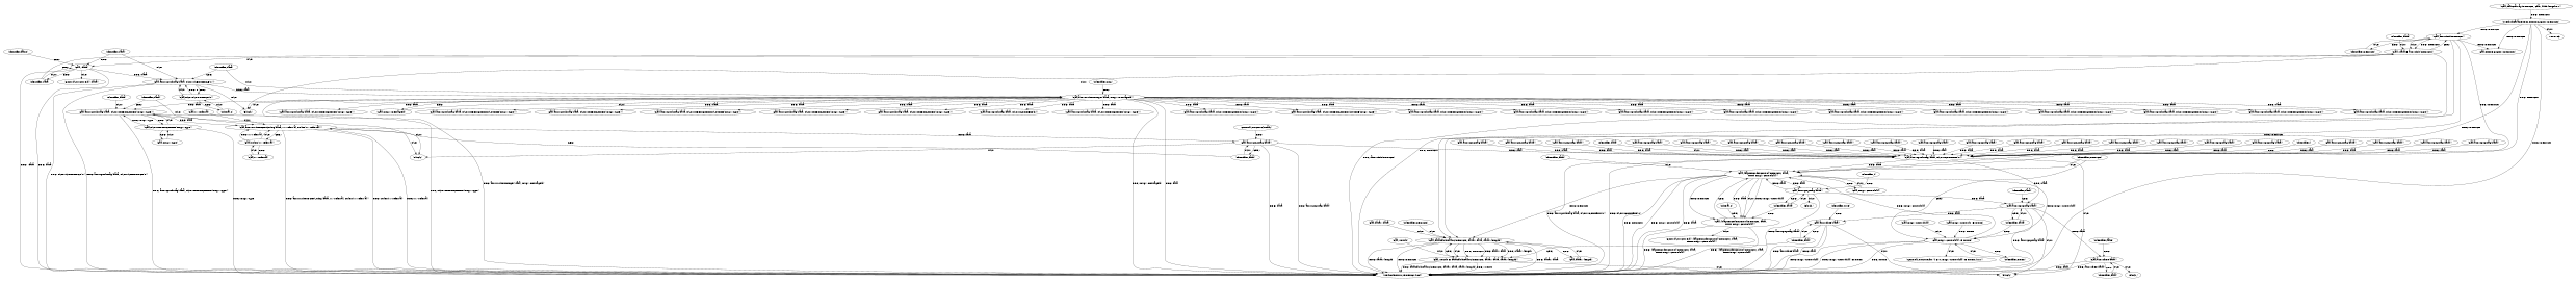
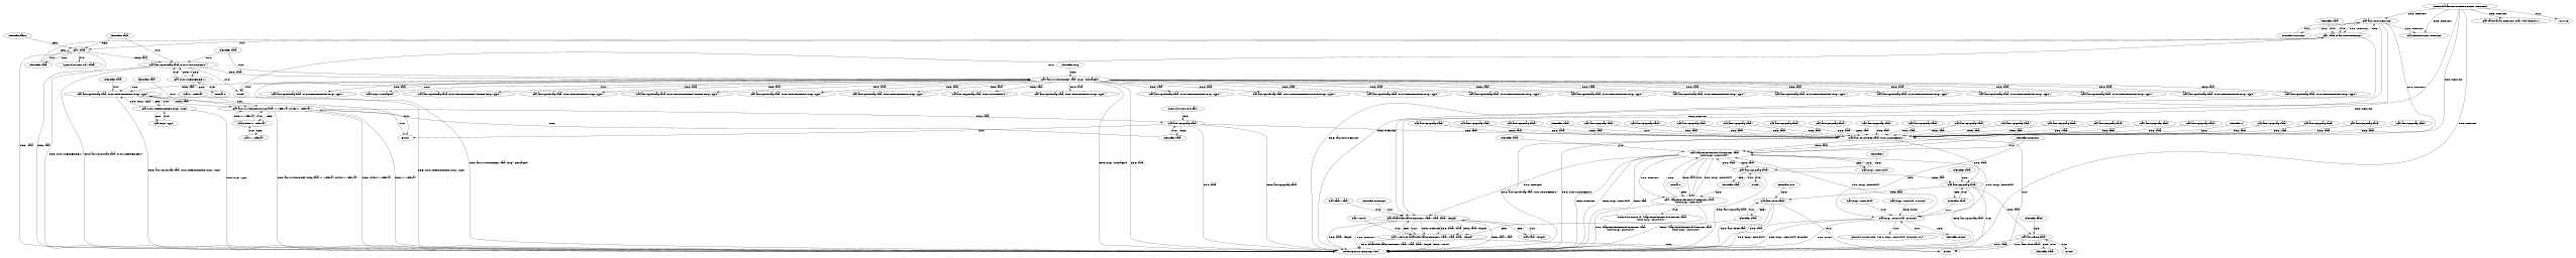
  digraph {
    n1 [label="(Call,asn1_write_OctetString(data, r->referral, strlen(r->referral)))"]
    n2 [label="(Call,strlen(r->referral))"]
    n3 [label="(Call,asn1_pop_tag(data))"]
    n4 [label="(MethodReturn,_PUBLIC_ bool)"]
    n5 [label="(Block,)"]
    n6 [label="(Call,r->referral)"]
-   n7 [label="(Call,asn1_push_tag(data, ASN1_CONTEXT(0)))"]
+   n7 [label="(Call,asn1_push_free(data, ASN1_CONTEXT(0)))"]
    n8 [label="(Identifier,data)"]
    n9 [label="(Call,asn1_push_tag(data, ASN1_APPLICATION(msg->type)))"]
    n10 [label="(Call,ASN1_APPLICATION(msg->type))"]
    n11 [label="(Call,msg->type)"]
    n12 [label="(Call,asn1_write_Integer(data, msg->messageid))"]
    n13 [label="(Call,asn1_push_tag(data, ASN1_APPLICATION(msg->type)))"]
    n14 [label="(Block,)"]
    n15 [label="(Call,asn1_push_tag(data, ASN1_APPLICATION(msg->type)))"]
    n16 [label="(Call,asn1_push_tag(data, ASN1_APPLICATION(msg->type)))"]
    n17 [label="(Call,asn1_push_tag(data, ASN1_APPLICATION(msg->type)))"]
    n18 [label="(Call,asn1_push_tag(data, ASN1_APPLICATION(msg->type)))"]
    n19 [label="(Call,asn1_push_tag(data, ASN1_APPLICATION(msg->type)))"]
    n20 [label="(Call,asn1_push_tag(data, ASN1_APPLICATION(msg->type)))"]
    n21 [label="(Call,asn1_push_tag(data, ASN1_APPLICATION(msg->type)))"]
    n22 [label="(Call,asn1_push_tag(data, ASN1_APPLICATION(msg->type)))"]
    n23 [label="(Call,asn1_push_tag(data, ASN1_APPLICATION(msg->type)))"]
    n24 [label="(Call,msg->messageid)"]
    n25 [label="(Call,asn1_push_tag(data, ASN1_APPLICATION_SIMPLE(msg->type)))"]
    n26 [label="(Call,asn1_push_tag(data, ASN1_APPLICATION(msg->type)))"]
    n27 [label="(Call,asn1_push_tag(data, ASN1_APPLICATION_SIMPLE(msg->type)))"]
    n28 [label="(Call,asn1_push_tag(data, ASN1_APPLICATION(msg->type)))"]
    n29 [label="(Call,asn1_push_tag(data, ASN1_APPLICATION(msg->type)))"]
-   n30 [label="(Call,asn1_push_tag(data, ASN1_CONTEXT(3)))"]
+   n30 [label="(Call,asn1_type_tag(data, ASN1_CONTEXT(3)))"]
    n31 [label="(Call,asn1_push_tag(data, ASN1_APPLICATION(msg->type)))"]
    n32 [label="(Call,asn1_push_tag(data, ASN1_APPLICATION(msg->type)))"]
    n33 [label="(Call,asn1_push_tag(data, ASN1_APPLICATION_SIMPLE(msg->type)))"]
    n34 [label="(Call,asn1_push_tag(data, ASN1_APPLICATION(msg->type)))"]
    n35 [label="(Call,asn1_push_tag(data, ASN1_SEQUENCE(0)))"]
    n36 [label="(Call,ASN1_SEQUENCE(0))"]
    n37 [label="(Literal,0)"]
    n38 [label="(Call,!data)"]
    n39 [label="(Identifier,data)"]
    n40 [label="(ControlStructure,if (!data))"]
    n41 [label="(Call,*data = asn1_init(mem_ctx))"]
    n42 [label="(Call,asn1_init(mem_ctx))"]
    n43 [label="(Call,ldap_encode_control(mem_ctx, data,\n\t\t\t\t\t\t msg->controls[i]))"]
    n44 [label="(Call,data_blob_talloc(mem_ctx, data->data, data->length))"]
    n45 [label="(Call,TALLOC_CTX *mem_ctx)"]
    n46 [label="(Identifier,mem_ctx)"]
    n47 [label="(Call,msg->controls[i] != NULL)"]
    n48 [label="(Call,!ldap_encode_control(mem_ctx, data,\n\t\t\t\t\t\t msg->controls[i]))"]
    n49 [label="(Call,asn1_pop_tag(data))"]
    n50 [label="(Call,msg->controls[i])"]
    n51 [label="(Call,*result = data_blob_talloc(mem_ctx, data->data, data->length))"]
    n52 [label="(Call,data->length)"]
    n53 [label="(MethodParameterIn,TALLOC_CTX *mem_ctx)"]
    n54 [label="(Call,talloc_array(mem_ctx, char, blob.length+1))"]
    1000103
    n56 [label="(Call,asn1_pop_tag(data))"]
    n57 [label="(Block,)"]
    n58 [label="(Call,asn1_free(data))"]
    n59 [label="(Call,asn1_free(data))"]
    n60 [label="(Identifier,data)"]
    n61 [label="(ControlStructure,for (i = 0; msg->controls[i] != NULL; i++))"]
    n62 [label="(Identifier,NULL)"]
    n63 [label="(ControlStructure,if (!ldap_encode_control(mem_ctx, data,\n\t\t\t\t\t\t msg->controls[i])))"]
    n64 [label="(Identifier,data)"]
    n65 [label="(Block,)"]
    n66 [label="(Block,)"]
    n67 [label="(Identifier,data)"]
    n68 [label="(Identifier,data)"]
    n69 [label="(Identifier,i)"]
    n70 [label="(Call,asn1_pop_tag(data))"]
    n71 [label="(Identifier,false)"]
    n72 [label="(Literal,0)"]
    n73 [label="(Identifier,i)"]
    n74 [label="(Identifier,data)"]
    n75 [label="(Call,asn1_pop_tag(data))"]
    n76 [label="(Call,asn1_pop_tag(data))"]
    n77 [label="(Call,asn1_pop_tag(data))"]
    n78 [label="(Call,asn1_pop_tag(data))"]
    n79 [label="(ControlStructure,break;)"]
    n80 [label="(Identifier,data)"]
    n81 [label="(Call,asn1_pop_tag(data))"]
    n82 [label="(Identifier,mem_ctx)"]
    n83 [label="(Identifier,msg)"]
    n84 [label="(Call,asn1_pop_tag(data))"]
    n85 [label="(Call,asn1_pop_tag(data))"]
    n86 [label="(Call,*result)"]
    n87 [label="(Identifier,data)"]
    n88 [label="(Call,r->referral)"]
    n89 [label="(Identifier,data)"]
    n90 [label="(Call,msg->controls[i])"]
    n91 [label="(Call,asn1_pop_tag(data))"]
    n92 [label="(Call,asn1_pop_tag(data))"]
    n93 [label="(Call,msg->controls != NULL)"]
    n94 [label="(Identifier,data)"]
    n95 [label="(Call,asn1_pop_tag(data))"]
    n96 [label="(Call,asn1_pop_tag(data))"]
    n97 [label="(Call,data->data)"]
    n98 [label="(Identifier,false)"]
    n99 [label="(Call,asn1_pop_tag(data))"]
    n100 [label="(Call,asn1_pop_tag(data))"]
    n101 [label="(Identifier,data)"]
    n102 [label="(Call,asn1_pop_tag(data))"]
    n103 [label="(Call,asn1_pop_tag(data))"]
    n104 [label="(Call,asn1_pop_tag(data))"]
    n105 [label="(Call,asn1_pop_tag(data))"]
    n106 [label="(Identifier,true)"]
    n107 [label="(Call,asn1_pop_tag(data))"]
    n108 [label="(Identifier,data)"]
    n109 [label="(Identifier,mem_ctx)"]
    n110 [label="(Identifier,data)"]
    n111 [label="(Call,asn1_pop_tag(data))"]
    n112 [label="(Call,asn1_pop_tag(data))"]
    n1 -> n2 [label="CFG: "]
    n1 -> n3 [label="DDG: data"]
    n1 -> n4 [label="DDG: strlen(r->referral)"]
    n1 -> n4 [label="DDG: r->referral"]
    n1 -> n4 [label="DDG: asn1_write_OctetString(data, r->referral, strlen(r->referral))"]
    n1 -> n5 [label="AST: "]
    n2 -> n1 [label="AST: "]
    n2 -> n1 [label="DDG: r->referral"]
    n2 -> n6 [label="CFG: "]
    n3 -> n4 [label="DDG: data"]
    n3 -> n4 [label="DDG: asn1_pop_tag(data)"]
    n3 -> n5 [label="AST: "]
    n3 -> n7 [label="DDG: data"]
    n3 -> n8 [label="CFG: "]
    n6 -> n2 [label="AST: "]
    n7 -> n4 [label="DDG: ASN1_CONTEXT(0)"]
    n7 -> n4 [label="DDG: asn1_push_tag(data, ASN1_CONTEXT(0))"]
    n7 -> n43 [label="DDG: data"]
    n7 -> n56 [label="DDG: data"]
    n7 -> n57 [label="AST: "]
    n8 -> n1 [label="CFG: "]
    n8 -> n3 [label="AST: "]
    n9 -> n1 [label="DDG: data"]
    n9 -> n4 [label="DDG: asn1_push_tag(data, ASN1_APPLICATION(msg->type))"]
    n9 -> n4 [label="DDG: ASN1_APPLICATION(msg->type)"]
    n9 -> n5 [label="AST: "]
    n9 -> n10 [label="CFG: "]
    n10 -> n4 [label="DDG: msg->type"]
    n10 -> n9 [label="AST: "]
    n10 -> n9 [label="DDG: msg->type"]
    n10 -> n11 [label="CFG: "]
    n11 -> n10 [label="AST: "]
    n12 -> n4 [label="DDG: msg->messageid"]
    n12 -> n4 [label="DDG: data"]
    n12 -> n4 [label="DDG: asn1_write_Integer(data, msg->messageid)"]
    n12 -> n9 [label="DDG: data"]
    n12 -> n13 [label="DDG: data"]
    n12 -> n14 [label="AST: "]
    n12 -> n15 [label="DDG: data"]
    n12 -> n16 [label="DDG: data"]
    n12 -> n17 [label="DDG: data"]
    n12 -> n18 [label="DDG: data"]
    n12 -> n19 [label="DDG: data"]
    n12 -> n20 [label="DDG: data"]
    n12 -> n21 [label="DDG: data"]
    n12 -> n22 [label="DDG: data"]
    n12 -> n23 [label="DDG: data"]
    n12 -> n24 [label="CFG: "]
    n12 -> n25 [label="DDG: data"]
    n12 -> n26 [label="DDG: data"]
    n12 -> n27 [label="DDG: data"]
    n12 -> n28 [label="DDG: data"]
    n12 -> n29 [label="DDG: data"]
    n12 -> n30 [label="DDG: data"]
    n12 -> n31 [label="DDG: data"]
    n12 -> n32 [label="DDG: data"]
    n12 -> n33 [label="DDG: data"]
    n12 -> n34 [label="DDG: data"]
    n24 -> n12 [label="AST: "]
    n35 -> n4 [label="DDG: asn1_push_tag(data, ASN1_SEQUENCE(0))"]
    n35 -> n4 [label="DDG: ASN1_SEQUENCE(0)"]
    n35 -> n12 [label="DDG: data"]
    n35 -> n14 [label="AST: "]
    n35 -> n36 [label="CFG: "]
    n36 -> n35 [label="AST: "]
    n36 -> n35 [label="DDG: 0"]
    n36 -> n37 [label="CFG: "]
    n37 -> n36 [label="AST: "]
    n38 -> n4 [label="DDG: data"]
    n38 -> n4 [label="DDG: !data"]
    n38 -> n35 [label="DDG: data"]
    n38 -> n39 [label="CFG: "]
    n38 -> n40 [label="AST: "]
    n39 -> n38 [label="AST: "]
    n39 -> n41 [label="CFG: "]
-   n41 -> n4 [label="DDG: asn1_init(mem_ctx)"]
+   n41 -> n4 [label="DDG: tag1_init(mem_ctx)"]
    n41 -> n14 [label="AST: "]
    n41 -> n38 [label="AST: "]
    n41 -> n42 [label="CFG: "]
    n42 -> n4 [label="DDG: mem_ctx"]
    n42 -> n41 [label="AST: "]
    n42 -> n41 [label="DDG: mem_ctx"]
    n42 -> n43 [label="DDG: mem_ctx"]
    n42 -> n44 [label="DDG: mem_ctx"]
    n42 -> n45 [label="DDG: mem_ctx"]
    n42 -> n46 [label="CFG: "]
    n43 -> n4 [label="DDG: msg->controls[i]"]
    n43 -> n4 [label="DDG: data"]
    n43 -> n4 [label="DDG: mem_ctx"]
    n43 -> n44 [label="DDG: mem_ctx"]
    n43 -> n47 [label="DDG: msg->controls[i]"]
    n43 -> n48 [label="AST: "]
    n43 -> n48 [label="DDG: mem_ctx"]
    n43 -> n48 [label="DDG: data"]
    n43 -> n48 [label="DDG: msg->controls[i]"]
    n43 -> n49 [label="DDG: data"]
    n43 -> n50 [label="CFG: "]
    n44 -> n4 [label="DDG: data->length"]
    n44 -> n4 [label="DDG: data->data"]
    n44 -> n4 [label="DDG: mem_ctx"]
    n44 -> n51 [label="AST: "]
    n44 -> n51 [label="DDG: mem_ctx"]
    n44 -> n51 [label="DDG: data->data"]
    n44 -> n51 [label="DDG: data->length"]
    n44 -> n52 [label="CFG: "]
    n46 -> n42 [label="AST: "]
    n47 -> n4 [label="DDG: NULL"]
    n47 -> n4 [label="DDG: msg->controls[i]"]
    n47 -> n4 [label="DDG: msg->controls[i] != NULL"]
    n47 -> n43 [label="DDG: msg->controls[i]"]
    n47 -> n61 [label="AST: "]
    n47 -> n62 [label="CFG: "]
    n48 -> n4 [label="DDG: !ldap_encode_control(mem_ctx, data,\n\t\t\t\t\t\t msg->controls[i])"]
    n48 -> n4 [label="DDG: ldap_encode_control(mem_ctx, data,\n\t\t\t\t\t\t msg->controls[i])"]
    n48 -> n43 [label="CFG: "]
    n48 -> n63 [label="AST: "]
    n49 -> n4 [label="DDG: asn1_pop_tag(data)"]
    n49 -> n43 [label="DDG: data"]
    n49 -> n56 [label="DDG: data"]
    n49 -> n64 [label="CFG: "]
    n49 -> n65 [label="AST: "]
    n50 -> n43 [label="AST: "]
    n51 -> n4 [label="DDG: data_blob_talloc(mem_ctx, data->data, data->length)"]
    n51 -> n4 [label="DDG: *result"]
    n51 -> n44 [label="CFG: "]
    n51 -> n57 [label="AST: "]
    n52 -> n44 [label="AST: "]
    n53 -> n4 [label="DDG: mem_ctx"]
    n53 -> n42 [label="DDG: mem_ctx"]
    n53 -> n43 [label="DDG: mem_ctx"]
    n53 -> n44 [label="DDG: mem_ctx"]
    n53 -> n45 [label="DDG: mem_ctx"]
-   n54 -> n53 [label="DDG: mem_ctx"]
+   n53 -> n54 [label="DDG: mem_ctx"]
    n53 -> 1000103 [label="AST: "]
    n56 -> n4 [label="DDG: asn1_pop_tag(data)"]
    n56 -> n57 [label="AST: "]
    n56 -> n58 [label="DDG: data"]
    n56 -> n59 [label="DDG: data"]
    n56 -> n60 [label="CFG: "]
    n58 -> n4 [label="DDG: asn1_free(data)"]
    n58 -> n4 [label="DDG: data"]
    n58 -> n66 [label="AST: "]
    n58 -> n67 [label="CFG: "]
    n59 -> n4 [label="DDG: asn1_free(data)"]
    n59 -> n4 [label="DDG: data"]
    n59 -> n57 [label="AST: "]
    n59 -> n68 [label="CFG: "]
    n60 -> n47 [label="CFG: "]
    n60 -> n56 [label="AST: "]
    n62 -> n47 [label="AST: "]
    n64 -> n48 [label="CFG: "]
    n64 -> n49 [label="AST: "]
    n67 -> n58 [label="AST: "]
    n68 -> n51 [label="CFG: "]
    n68 -> n59 [label="AST: "]
    n69 -> n49 [label="CFG: "]
    n70 -> n7 [label="DDG: data"]
    n71 -> n38 [label="CFG: "]
    n72 -> n48 [label="CFG: "]
    n73 -> n7 [label="CFG: "]
    n74 -> n1 [label="AST: "]
    n74 -> n9 [label="CFG: "]
    n75 -> n7 [label="DDG: data"]
    n76 -> n7 [label="DDG: data"]
    n77 -> n7 [label="DDG: data"]
    n78 -> n7 [label="DDG: data"]
    n79 -> n3 [label="CFG: "]
    n80 -> n35 [label="AST: "]
    n80 -> n38 [label="CFG: "]
    n81 -> n7 [label="DDG: data"]
    n82 -> n43 [label="AST: "]
    n82 -> n47 [label="CFG: "]
    n83 -> n12 [label="CFG: "]
    n84 -> n7 [label="DDG: data"]
    n85 -> n7 [label="DDG: data"]
    n86 -> n51 [label="AST: "]
    n87 -> n9 [label="AST: "]
    n88 -> n1 [label="AST: "]
    n89 -> n7 [label="AST: "]
    n90 -> n47 [label="AST: "]
    n91 -> n7 [label="DDG: data"]
    n92 -> n7 [label="DDG: data"]
    n93 -> n47 [label="DDG: NULL"]
    n94 -> n41 [label="AST: "]
    n95 -> n7 [label="DDG: data"]
    n96 -> n7 [label="DDG: data"]
    n97 -> n44 [label="AST: "]
    n98 -> n58 [label="CFG: "]
    n99 -> n7 [label="DDG: data"]
    n100 -> n7 [label="DDG: data"]
    n101 -> n12 [label="AST: "]
    n101 -> n35 [label="CFG: "]
    n102 -> n7 [label="DDG: data"]
    n103 -> n7 [label="DDG: data"]
    n104 -> n7 [label="DDG: data"]
    n105 -> n7 [label="DDG: data"]
    n106 -> n59 [label="CFG: "]
    n107 -> n7 [label="DDG: data"]
    n108 -> n43 [label="AST: "]
    n109 -> n44 [label="AST: "]
    n110 -> n56 [label="CFG: "]
    n111 -> n7 [label="DDG: data"]
    n112 -> n7 [label="DDG: data"]
  }
